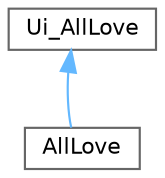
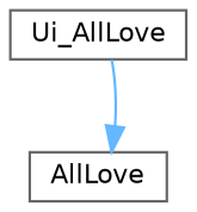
  digraph {
    rankdir=TB
    node [color=grey40 fillcolor=white fontname=Helvetica fontsize=10 shape=box style=filled]
    n1 [height=0.2 label=Ui_AllLove width=0.4]
    n2 [height=0.2 label=AllLove width=0.4]
-   n1 -> n2 [color=steelblue1 dir=back fontname=Helvetica fontsize=10 labelfontname=Helvetica labelfontsize=10 style=solid]
+   n2 -> n1 [color=steelblue1 dir=back fontname=Helvetica fontsize=10 labelfontname=Helvetica labelfontsize=10 style=solid]
  }
